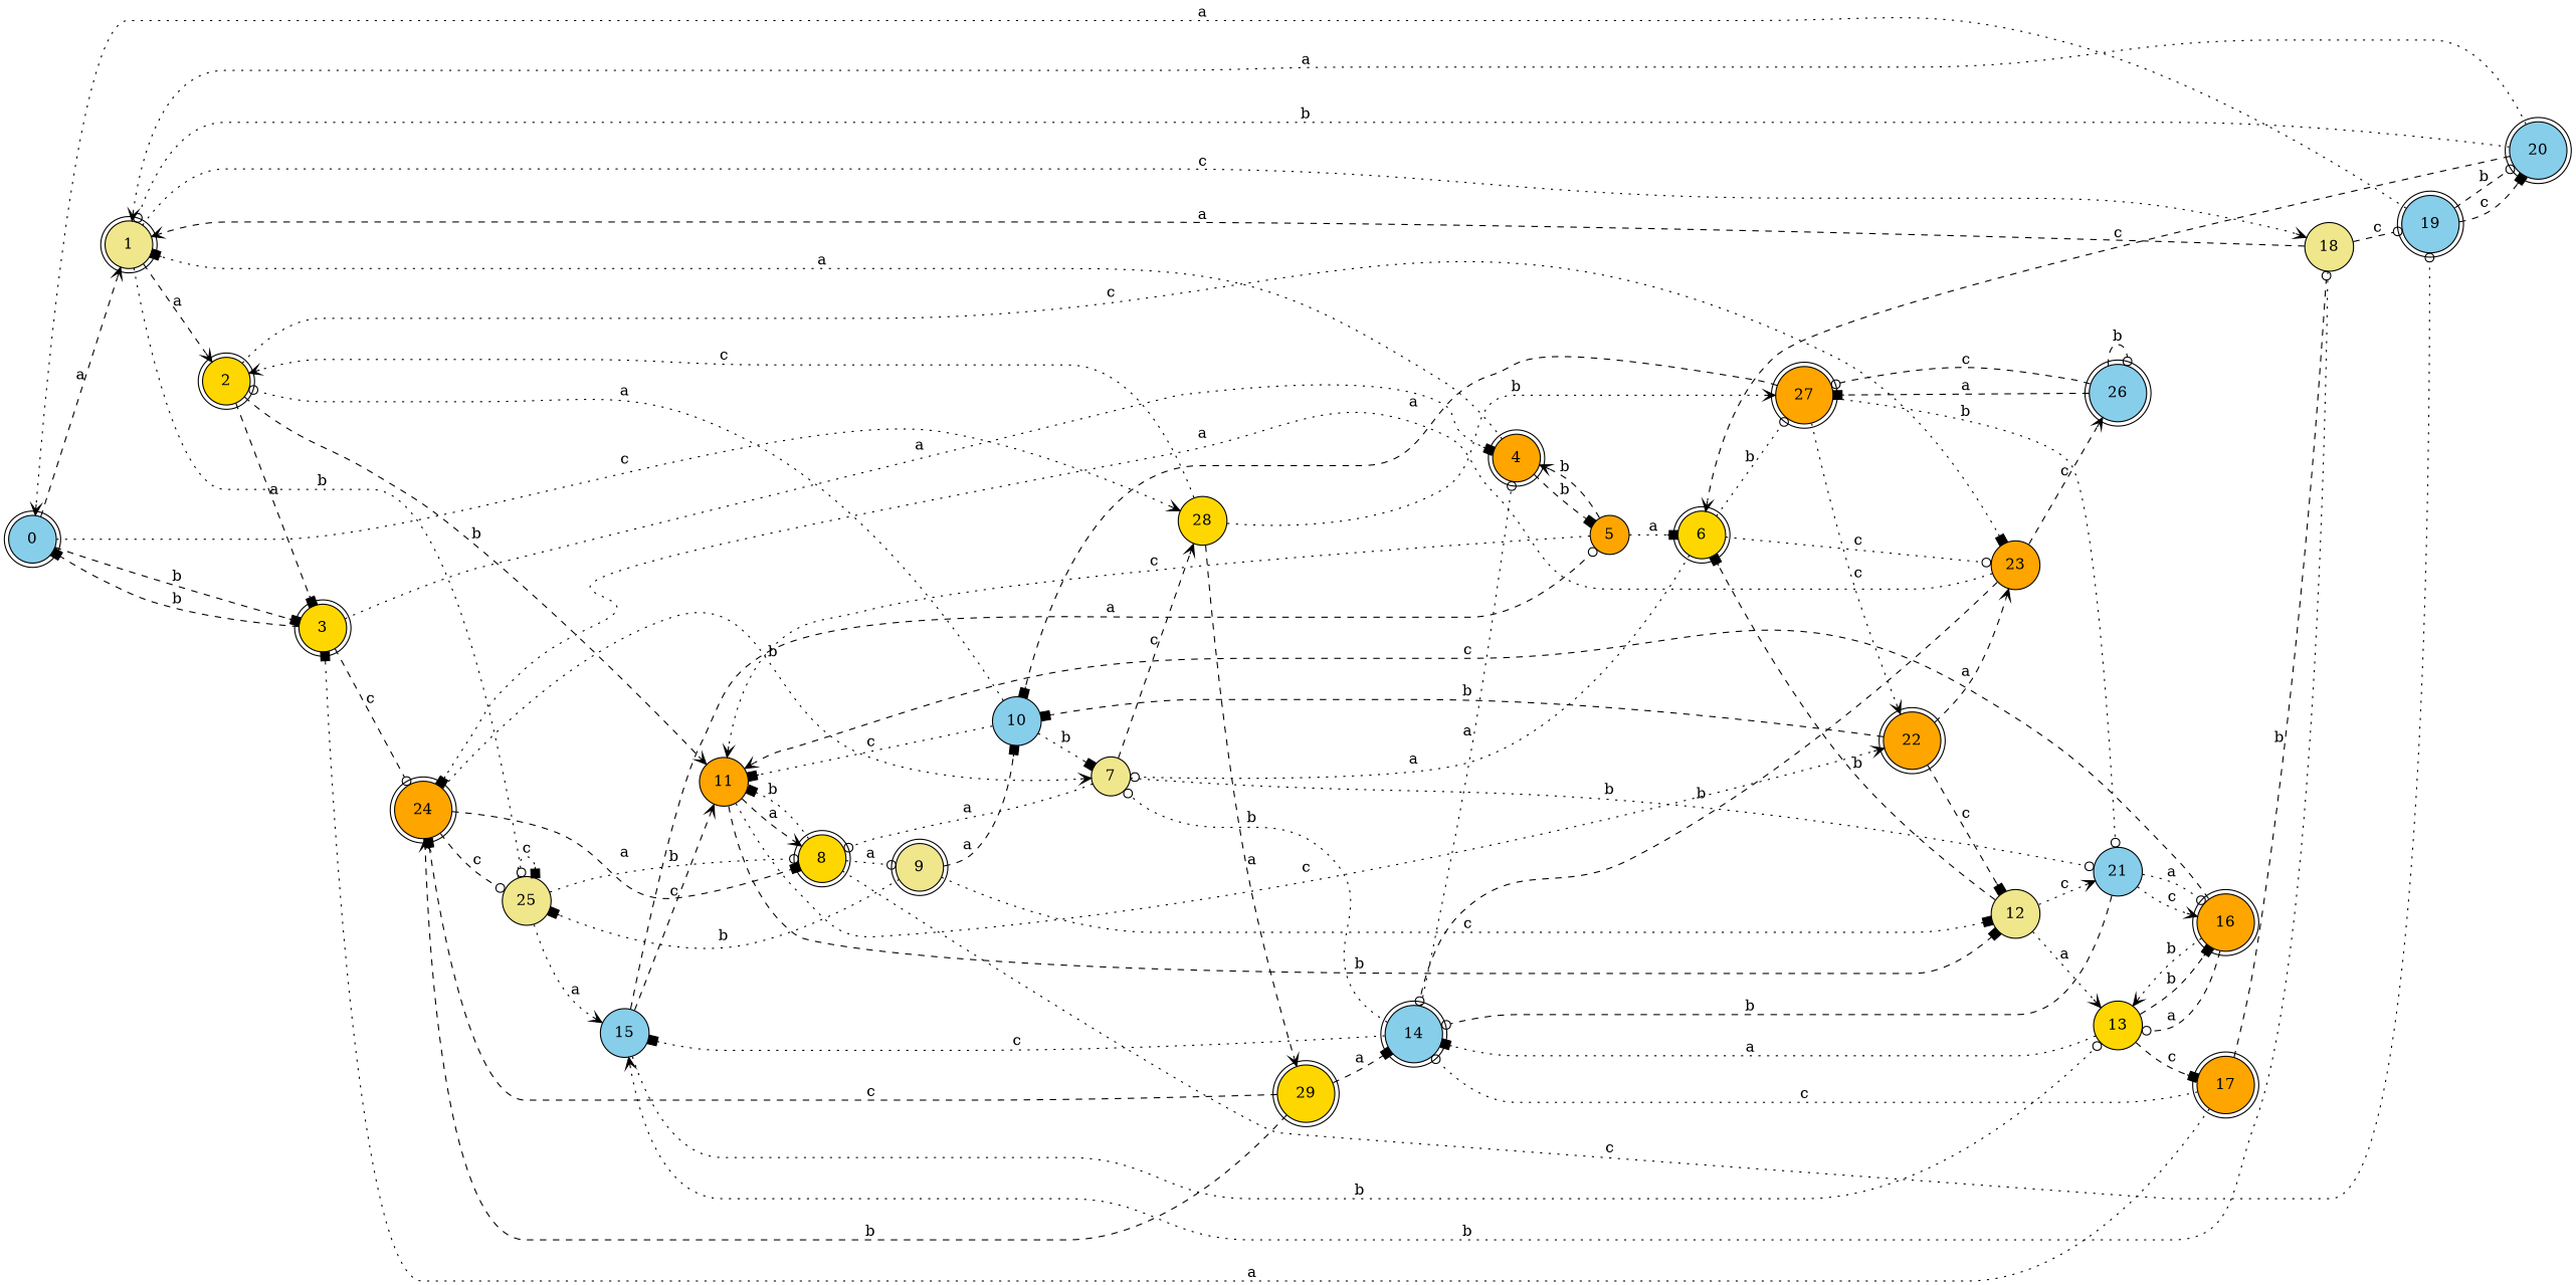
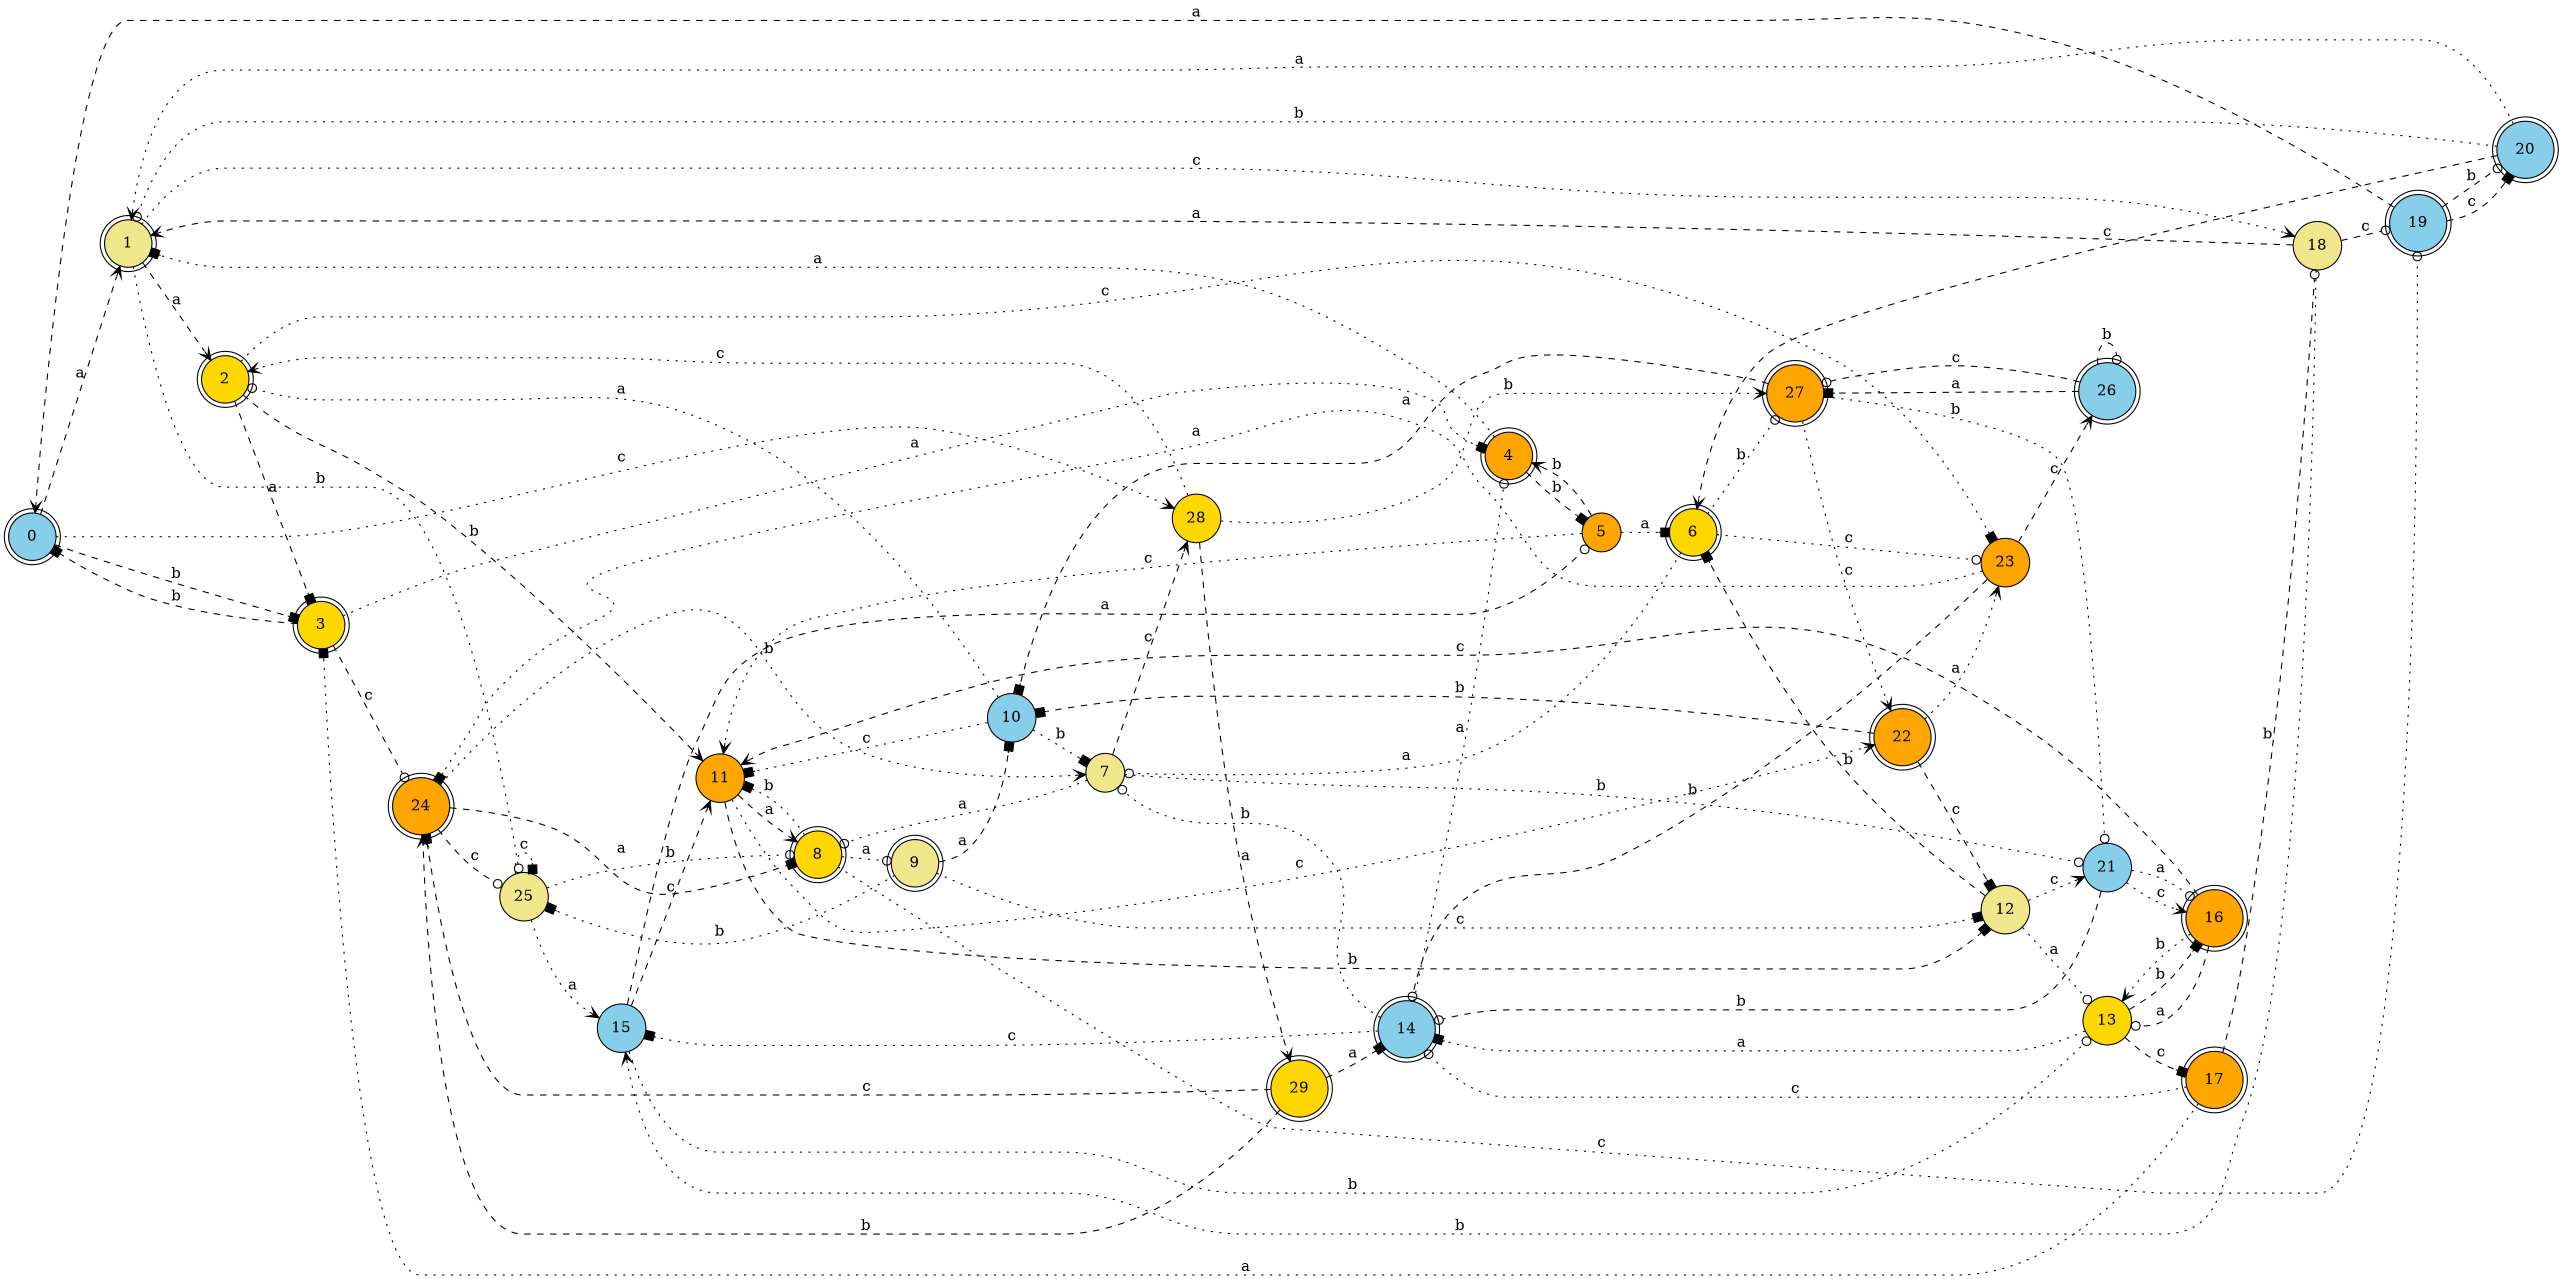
  digraph {
    rankdir=LR
    node [color=black fillcolor=orange shape=doublecircle style="rounded,filled"]
    edge [arrowhead=box style=dotted]
    n1 [fillcolor=skyblue label=0]
    n2 [fillcolor=khaki label=1]
    n3 [fillcolor=gold label=3]
    n4 [fillcolor=gold label=28 shape=circle style=filled]
    n5 [fillcolor=gold label=2]
    n6 [fillcolor=khaki label=18 shape=circle style=filled]
    n7 [fillcolor=khaki label=25 shape=circle style=filled]
    n8 [label=4]
    n9 [label=24]
    n10 [label=27]
    n11 [fillcolor=gold label=29]
    n12 [label=11 shape=circle style=filled]
    n13 [label=23 shape=circle style=filled]
    n14 [fillcolor=skyblue label=19]
    n15 [fillcolor=skyblue label=15 shape=circle style=filled]
    n16 [fillcolor=gold label=8]
    n17 [fillcolor=khaki label=12 shape=circle style=filled]
    n18 [label=22]
    n19 [fillcolor=skyblue label=14]
    n20 [fillcolor=skyblue label=26]
    n21 [label=5 shape=circle style=filled]
    n22 [fillcolor=khaki label=7 shape=circle style=filled]
    n23 [fillcolor=gold label=6]
    n24 [fillcolor=skyblue label=21 shape=circle style=filled]
    n25 [label=16]
    n26 [fillcolor=skyblue label=10 shape=circle style=filled]
    n27 [fillcolor=khaki label=9]
    n28 [fillcolor=skyblue label=20]
    n29 [fillcolor=gold label=13 shape=circle style=filled]
    n30 [label=17]
    n1 -> n2 [arrowhead=vee label=a style=dashed]
    n1 -> n3 [label=b style=dashed]
    n1 -> n4 [arrowhead=vee label=c]
    n2 -> n5 [arrowhead=vee label=a style=dashed]
    n2 -> n6 [arrowhead=vee label=c]
    n2 -> n7 [arrowhead=odot label=b]
    n3 -> n1 [label=b style=dashed]
    n3 -> n8 [label=a]
    n3 -> n9 [arrowhead=odot label=c style=dashed]
    n4 -> n5 [arrowhead=vee label=c]
    n4 -> n10 [arrowhead=vee label=b]
    n4 -> n11 [arrowhead=vee label=a style=dashed]
    n5 -> n3 [label=a style=dashed]
    n5 -> n12 [arrowhead=vee label=b style=dashed]
    n5 -> n13 [label=c]
    n6 -> n2 [arrowhead=vee label=a style=dashed]
    n6 -> n14 [arrowhead=odot label=c style=dashed]
    n6 -> n15 [arrowhead=vee label=b]
    n7 -> n7 [label=c]
    n7 -> n15 [arrowhead=vee label=a]
    n7 -> n16 [arrowhead=odot label=b]
    n8 -> n2 [label=a]
    n8 -> n21 [label=b style=dashed]
    n9 -> n7 [arrowhead=odot label=c style=dashed]
    n9 -> n16 [label=a style=dashed]
    n9 -> n22 [arrowhead=vee label=b]
    n10 -> n18 [arrowhead=vee label=c]
    n10 -> n24 [arrowhead=odot label=b]
    n10 -> n26 [label=a style=dashed]
    n11 -> n9 [arrowhead=vee label=b style=dashed]
    n11 -> n9 [label=c style=dashed]
    n11 -> n19 [label=a style=dashed]
    n12 -> n16 [arrowhead=vee label=a style=dashed]
    n12 -> n17 [label=b style=dashed]
    n12 -> n18 [arrowhead=vee label=c]
    n13 -> n9 [label=a]
    n13 -> n19 [arrowhead=odot label=b style=dashed]
    n13 -> n20 [arrowhead=vee label=c style=dashed]
-   n14 -> n1 [arrowhead=vee label=a]
+   n14 -> n1 [arrowhead=vee label=a style=dashed]
    n14 -> n28 [arrowhead=odot label=b style=dashed]
    n14 -> n28 [label=c style=dashed]
    n15 -> n12 [arrowhead=vee label=c style=dashed]
    n15 -> n21 [arrowhead=odot label=a style=dashed]
    n15 -> n29 [arrowhead=odot label=b]
    n16 -> n12 [label=b]
    n16 -> n14 [arrowhead=odot label=c]
    n16 -> n27 [arrowhead=odot label=a]
    n17 -> n23 [label=b style=dashed]
    n17 -> n24 [arrowhead=vee label=c]
-   n17 -> n29 [arrowhead=vee label=a]
-   n18 -> n13 [arrowhead=vee label=a style=dashed]
+   n17 -> n29 [arrowhead=odot label=a]
+   n18 -> n13 [arrowhead=vee label=a]
    n18 -> n17 [label=c style=dashed]
    n18 -> n26 [label=b style=dashed]
    n19 -> n8 [arrowhead=odot label=a]
    n19 -> n15 [label=c]
    n19 -> n22 [arrowhead=odot label=b]
    n20 -> n10 [label=a style=dashed]
    n20 -> n10 [arrowhead=odot label=c style=dashed]
    n20 -> n20 [arrowhead=odot label=b style=dashed]
    n21 -> n8 [arrowhead=vee label=b style=dashed]
    n21 -> n12 [arrowhead=vee label=c]
    n21 -> n23 [label=a]
    n22 -> n4 [arrowhead=vee label=c style=dashed]
    n22 -> n16 [arrowhead=odot label=a]
    n22 -> n24 [arrowhead=odot label=b]
    n23 -> n10 [arrowhead=odot label=b]
    n23 -> n13 [arrowhead=odot label=c]
    n23 -> n22 [arrowhead=odot label=a]
    n24 -> n19 [arrowhead=odot label=b style=dashed]
    n24 -> n25 [arrowhead=odot label=a]
    n24 -> n25 [arrowhead=vee label=c]
    n25 -> n12 [arrowhead=vee label=c style=dashed]
    n25 -> n29 [arrowhead=odot label=a style=dashed]
    n25 -> n29 [arrowhead=vee label=b]
    n26 -> n5 [arrowhead=odot label=a]
    n26 -> n12 [label=c]
    n26 -> n22 [label=b]
    n27 -> n7 [label=b]
    n27 -> n17 [label=c]
    n27 -> n26 [label=a style=dashed]
    n28 -> n2 [arrowhead=vee label=a]
    n28 -> n2 [arrowhead=odot label=b]
    n28 -> n23 [arrowhead=vee label=c style=dashed]
    n29 -> n19 [label=a]
    n29 -> n25 [label=b style=dashed]
    n29 -> n30 [label=c style=dashed]
    n30 -> n3 [label=a]
    n30 -> n6 [arrowhead=odot label=b style=dashed]
    n30 -> n19 [arrowhead=odot label=c]
  }
